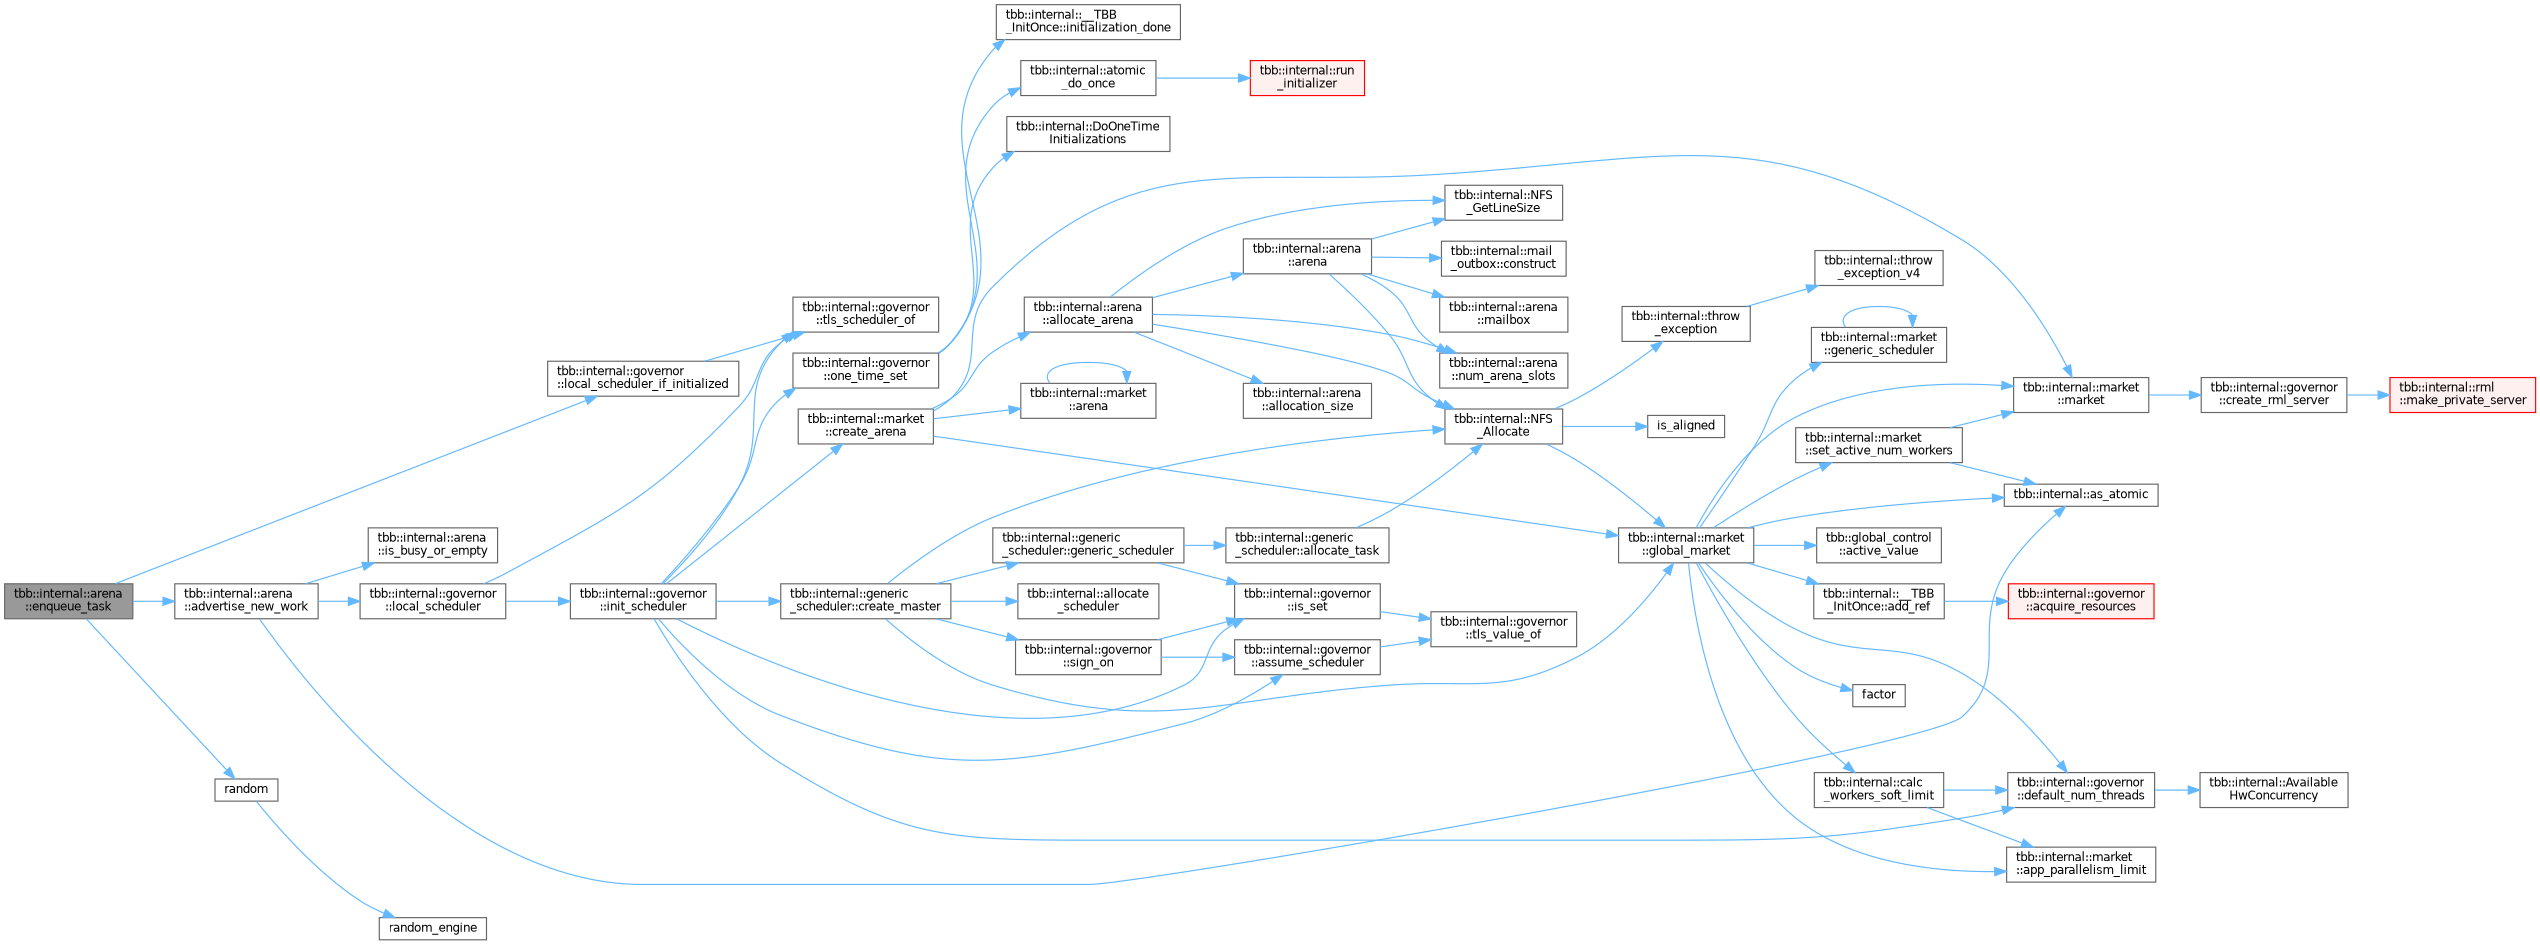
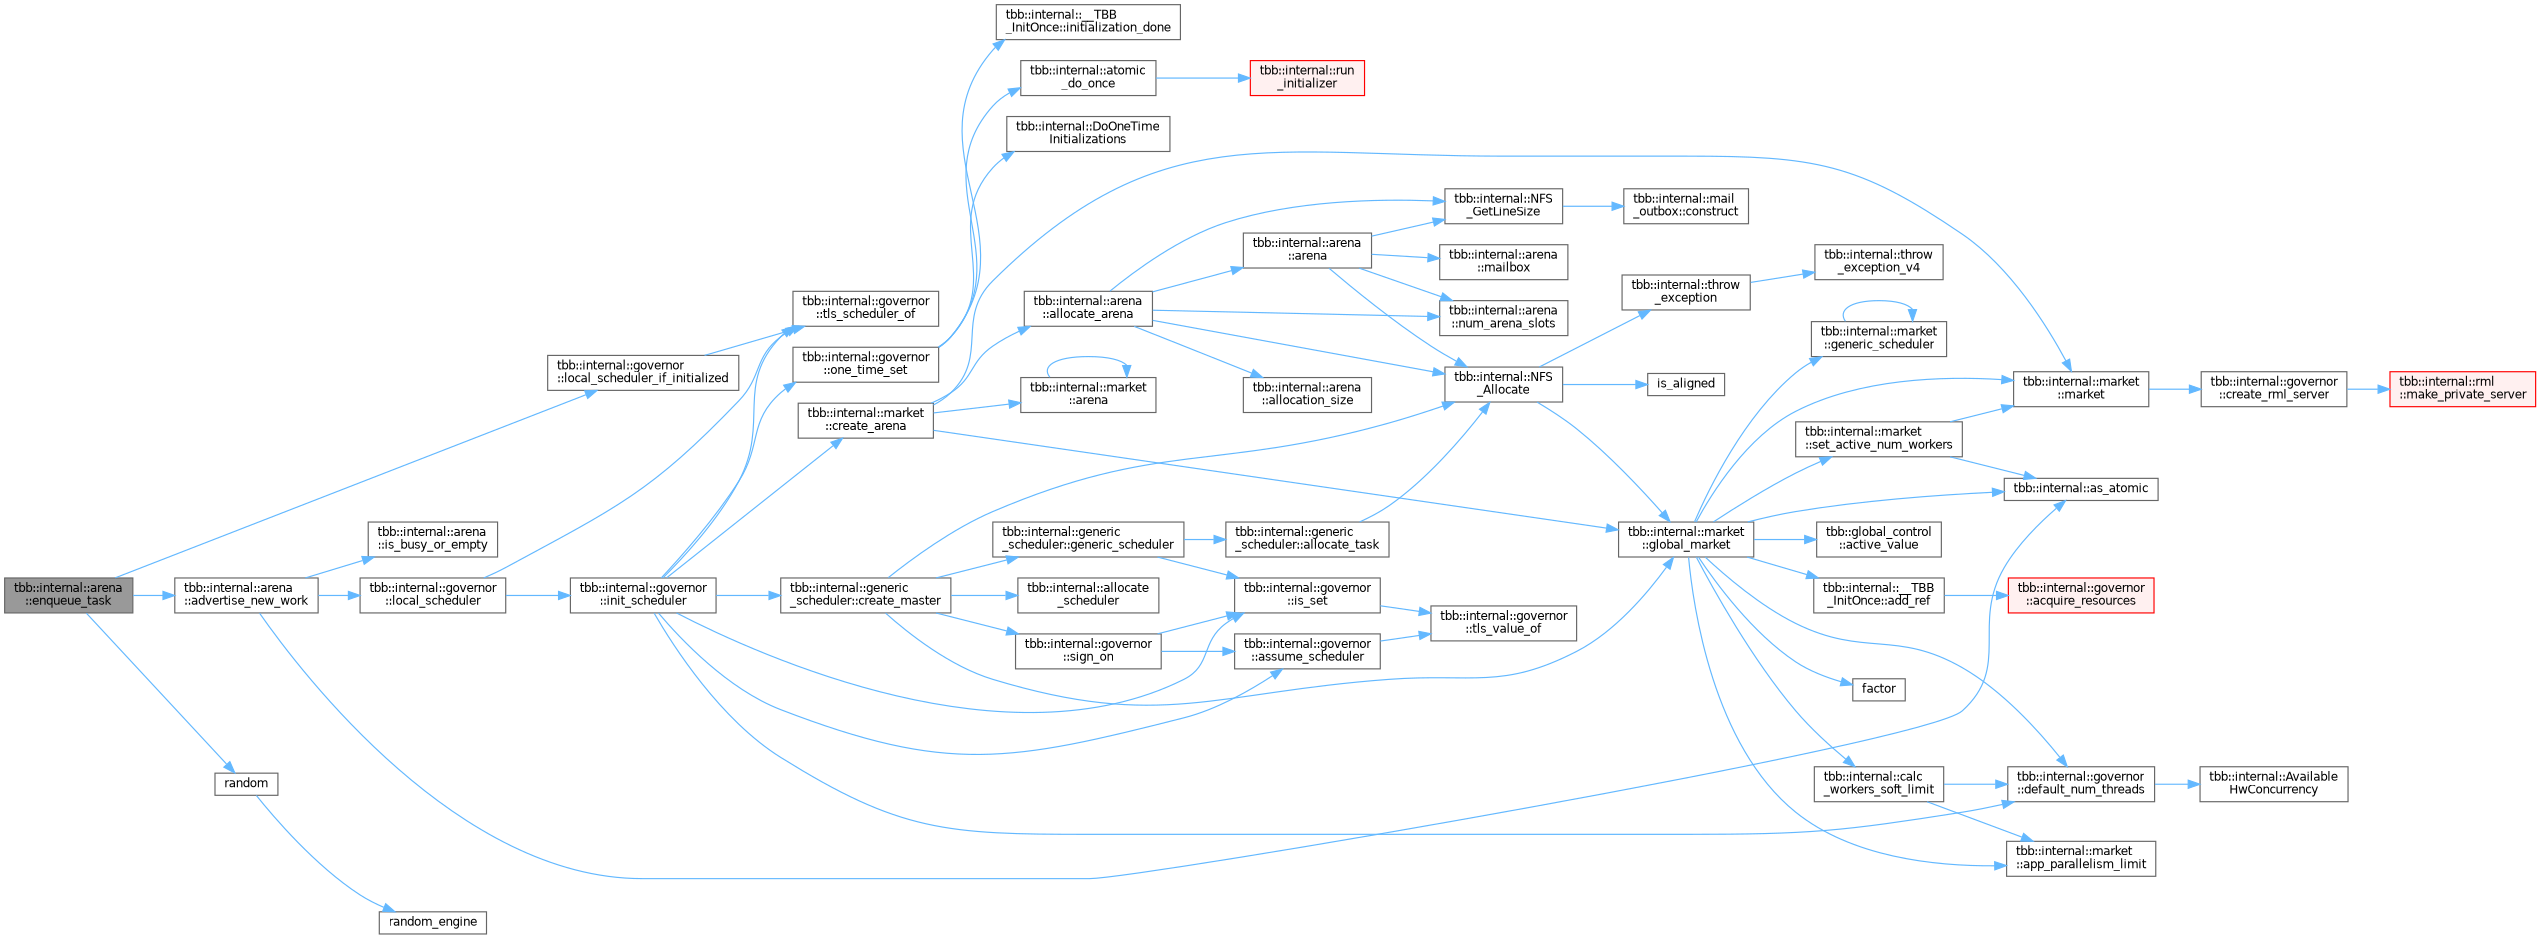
  digraph {
    rankdir=LR
    node [color=grey40 fillcolor=white fontname=Helvetica fontsize=10 shape=box style=filled]
    edge [color=steelblue1 fontname=Helvetica fontsize=10 labelfontname=Helvetica labelfontsize=10 style=solid]
    n1 [color=gray40 fillcolor=grey60 fontcolor=black height=0.2 label="tbb::internal::arena\l::enqueue_task" width=0.4]
    n2 [height=0.2 label="tbb::internal::arena\l::advertise_new_work" width=0.4]
    n3 [height=0.2 label="tbb::internal::governor\l::local_scheduler_if_initialized" width=0.4]
    n4 [height=0.2 label=random width=0.4]
    n5 [height=0.2 label="tbb::internal::as_atomic" width=0.4]
    n6 [height=0.2 label="tbb::internal::arena\l::is_busy_or_empty" width=0.4]
    n7 [height=0.2 label="tbb::internal::governor\l::local_scheduler" width=0.4]
    n8 [height=0.2 label="tbb::internal::governor\l::tls_scheduler_of" width=0.4]
    n9 [height=0.2 label=random_engine width=0.4]
    n10 [height=0.2 label="tbb::internal::governor\l::init_scheduler" width=0.4]
    n11 [height=0.2 label="tbb::internal::governor\l::assume_scheduler" width=0.4]
    n12 [height=0.2 label="tbb::internal::market\l::create_arena" width=0.4]
    n13 [height=0.2 label="tbb::internal::governor\l::default_num_threads" width=0.4]
    n14 [height=0.2 label="tbb::internal::generic\l_scheduler::create_master" width=0.4]
    n15 [height=0.2 label="tbb::internal::governor\l::is_set" width=0.4]
    n16 [height=0.2 label="tbb::internal::governor\l::one_time_set" width=0.4]
    n17 [height=0.2 label="tbb::internal::governor\l::tls_value_of" width=0.4]
    n18 [height=0.2 label="tbb::internal::arena\l::allocate_arena" width=0.4]
    n19 [height=0.2 label="tbb::internal::market\l::arena" width=0.4]
    n20 [height=0.2 label="tbb::internal::market\l::global_market" width=0.4]
    n21 [height=0.2 label="tbb::internal::market\l::market" width=0.4]
    n22 [height=0.2 label="tbb::internal::Available\lHwConcurrency" width=0.4]
    n23 [height=0.2 label="tbb::internal::NFS\l_Allocate" width=0.4]
    n24 [height=0.2 label="tbb::internal::allocate\l_scheduler" width=0.4]
    n25 [height=0.2 label="tbb::internal::generic\l_scheduler::generic_scheduler" width=0.4]
    n26 [height=0.2 label="tbb::internal::governor\l::sign_on" width=0.4]
    n27 [height=0.2 label="tbb::internal::atomic\l_do_once" width=0.4]
    n28 [height=0.2 label="tbb::internal::DoOneTime\lInitializations" width=0.4]
    n29 [height=0.2 label="tbb::internal::__TBB\l_InitOnce::initialization_done" width=0.4]
    n30 [height=0.2 label="tbb::internal::arena\l::allocation_size" width=0.4]
    n31 [height=0.2 label="tbb::internal::arena\l::arena" width=0.4]
    n32 [height=0.2 label="tbb::internal::NFS\l_GetLineSize" width=0.4]
    n33 [height=0.2 label="tbb::internal::arena\l::num_arena_slots" width=0.4]
    n34 [height=0.2 label="tbb::global_control\l::active_value" width=0.4]
    n35 [height=0.2 label="tbb::internal::__TBB\l_InitOnce::add_ref" width=0.4]
    n36 [height=0.2 label="tbb::internal::market\l::app_parallelism_limit" width=0.4]
    n37 [height=0.2 label="tbb::internal::calc\l_workers_soft_limit" width=0.4]
    n38 [height=0.2 label=factor width=0.4]
    n39 [height=0.2 label="tbb::internal::market\l::generic_scheduler" width=0.4]
    n40 [height=0.2 label="tbb::internal::market\l::set_active_num_workers" width=0.4]
    n41 [height=0.2 label="tbb::internal::governor\l::create_rml_server" width=0.4]
    n42 [height=0.2 label="tbb::internal::mail\l_outbox::construct" width=0.4]
    n43 [height=0.2 label="tbb::internal::arena\l::mailbox" width=0.4]
    n44 [height=0.2 label=is_aligned width=0.4]
    n45 [height=0.2 label="tbb::internal::throw\l_exception" width=0.4]
    n46 [height=0.2 label="tbb::internal::throw\l_exception_v4" width=0.4]
    n47 [color=red fillcolor="#FFF0F0" height=0.2 label="tbb::internal::governor\l::acquire_resources" width=0.4]
    n48 [color=red fillcolor="#FFF0F0" height=0.2 label="tbb::internal::rml\l::make_private_server" width=0.4]
    n49 [height=0.2 label="tbb::internal::generic\l_scheduler::allocate_task" width=0.4]
    n50 [color=red fillcolor="#FFF0F0" height=0.2 label="tbb::internal::run\l_initializer" width=0.4]
    n1 -> n2
    n1 -> n3
    n1 -> n4
    n2 -> n5
    n2 -> n6
    n2 -> n7
    n3 -> n8
    n4 -> n9
    n7 -> n8
    n7 -> n10
    n10 -> n8
    n10 -> n11
    n10 -> n12
    n10 -> n13
    n10 -> n14
    n10 -> n15
    n10 -> n16
    n11 -> n17
    n12 -> n18
    n12 -> n19
    n12 -> n20
    n12 -> n21
    n13 -> n22
    n14 -> n20
    n14 -> n23
    n14 -> n24
    n14 -> n25
    n14 -> n26
    n15 -> n17
    n16 -> n27
    n16 -> n28
    n16 -> n29
    n18 -> n23
    n18 -> n30
    n18 -> n31
    n18 -> n32
    n18 -> n33
    n19 -> n19
    n20 -> n5
    n20 -> n13
    n20 -> n21
    n20 -> n34
    n20 -> n35
    n20 -> n36
    n20 -> n37
    n20 -> n38
    n20 -> n39
    n20 -> n40
    n21 -> n41
    n23 -> n20
    n23 -> n44
    n23 -> n45
    n25 -> n15
    n25 -> n49
    n26 -> n11
    n26 -> n15
    n27 -> n50
    n31 -> n23
    n31 -> n32
    n31 -> n33
-   n31 -> n42
+   n32 -> n42
    n31 -> n43
    n35 -> n47
    n37 -> n13
    n37 -> n36
    n39 -> n39
    n40 -> n5
    n40 -> n21
    n41 -> n48
    n45 -> n46
    n49 -> n23
  }
